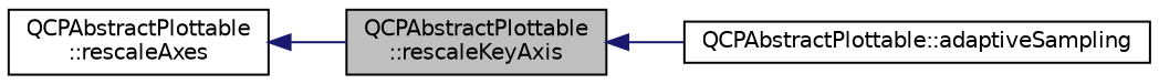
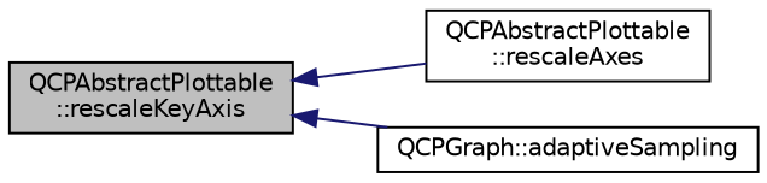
  digraph {
    rankdir=LR
    node [color=black fillcolor=white fontname=Helvetica fontsize=10 shape=record style=filled]
    edge [color=midnightblue dir=back fontname=Helvetica fontsize=10 labelfontname=Helvetica labelfontsize=10 style=solid]
    n1 [fillcolor=grey75 fontcolor=black height=0.2 label="QCPAbstractPlottable\l::rescaleKeyAxis" width=0.4]
    n2 [height=0.2 label="QCPAbstractPlottable\l::rescaleAxes" width=0.4]
-   n3 [height=0.2 label="QCPAbstractPlottable::adaptiveSampling" width=0.4]
-   n2 -> n1
+   n3 [height=0.2 label="QCPGraph::adaptiveSampling" width=0.4]
+   n1 -> n2
    n1 -> n3
  }
